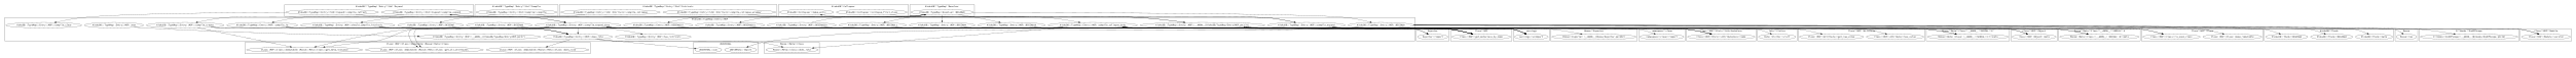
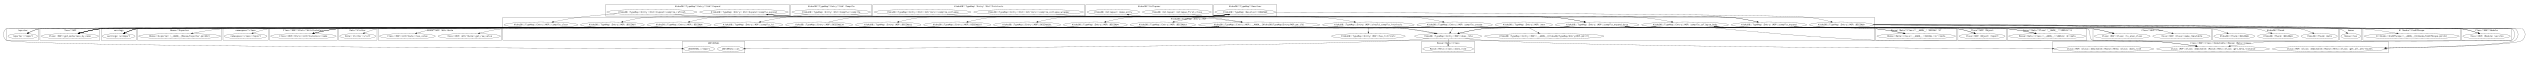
  digraph {
    fontname="Source Code Pro"
    node [fontname="Source Code Pro"]
    edge [fontname="Source Code Pro"]
    "KiokuDB::TypeMap::Entry::Std::Expand::compile_expand"
    "KiokuDB::TypeMap::Entry::Std::Expand::compile_refresh"
    "Class::MOP::Module::version"
    "Class::MOP::Class::Immutable::Moose::Meta::Class::does_role"
    "Class::MOP::Class::Immutable::Moose::Meta::Class::get_all_attributes"
    "Class::MOP::Class::Immutable::Moose::Meta::Class::get_meta_instance"
    "UNIVERSAL::import"
    "UNIVERSAL::can"
    "Moose::Meta::Class::does_role"
    "namespace::clean::import"
    "warnings::unimport"
    "KiokuDB::TypeMap::Entry::Std::Compile::compile"
    "Class::MOP::Class::is_anon_class"
    "Class::MOP::Class::make_immutable"
    "KiokuDB::Thunk::meta"
    "KiokuDB::Thunk::BEGIN@4"
    "KiokuDB::Thunk::BEGIN@6"
    "Class::MOP::Mixin::AttributeCore::name"
    "Moose::has"
    "Moose::Meta::Class::__ANON__::SERIAL::17::meta"
    "Data::Visitor::visit"
    "Exporter::import"
    "KiokuDB::TypeMap::Entry::Std::Intrinsic::compile_collapse_wrapper"
    "KiokuDB::TypeMap::Entry::Std::Intrinsic::compile_collapse"
    "KiokuDB::Collapser::collapse_first_class"
    "KiokuDB::Collapser::make_entry"
    "KiokuDB::TypeMap::Entry::MOP::BEGIN@6"
    "KiokuDB::TypeMap::Entry::MOP::should_compile_intrinsic"
    "KiokuDB::TypeMap::Entry::MOP::BEGIN@287"
    "KiokuDB::TypeMap::Entry::MOP::BEGIN@11"
    "KiokuDB::TypeMap::Entry::MOP::BEGIN@4"
    "KiokuDB::TypeMap::Entry::MOP::compile_clear"
    "KiokuDB::TypeMap::Entry::MOP::does_role"
    "KiokuDB::TypeMap::Entry::MOP::BEGIN@19"
    "KiokuDB::TypeMap::Entry::MOP::BEGIN@239"
    "KiokuDB::TypeMap::Entry::MOP::__ANON__[KiokuDB/TypeMap/Entry/MOP.pm:179]"
    "KiokuDB::TypeMap::Entry::MOP::compile_expand_data"
    "KiokuDB::TypeMap::Entry::MOP::BEGIN@9"
    "KiokuDB::TypeMap::Entry::MOP::__ANON__[KiokuDB/TypeMap/Entry/MOP.pm:37]"
    "KiokuDB::TypeMap::Entry::MOP::compile_expand"
    "KiokuDB::TypeMap::Entry::MOP::compile_collapse_body"
    "KiokuDB::TypeMap::Entry::MOP::new"
    "KiokuDB::TypeMap::Entry::MOP::has_intrinsic"
    "KiokuDB::TypeMap::Entry::MOP::BEGIN@261"
    "KiokuDB::TypeMap::Entry::MOP::compile_create"
    "KiokuDB::TypeMap::Entry::MOP::BEGIN@7"
    "KiokuDB::TypeMap::Entry::MOP::compile_id"
    "Class::MOP::Attribute::has_value"
    "Class::MOP::Attribute::get_raw_value"
    "Moose::Exporter::__ANON__[Moose/Exporter.pm:492]"
    "B::Hooks::EndOfScope::__ANON__[B/Hooks/EndOfScope.pm:26]"
    "KiokuDB::TypeMap::Resolver::BEGIN@9"
-   "Class::MOP::Object::meta"
+   "Class::MOP::Object::meta" [label="Class::MOP::Object::import"]
    "Class::MOP::get_metaclass_by_name"
    "Moose::Meta::Class::__ANON__::SERIAL::8::meta"
    subgraph cluster_1 {
      label="KiokuDB::TypeMap::Entry::Std::Expand"
      "KiokuDB::TypeMap::Entry::Std::Expand::compile_expand"
      "KiokuDB::TypeMap::Entry::Std::Expand::compile_refresh"
    }
    subgraph cluster_2 {
      label="Class::MOP::Module"
      "Class::MOP::Module::version"
    }
    subgraph cluster_3 {
      label="Class::MOP::Class::Immutable::Moose::Meta::Class"
      "Class::MOP::Class::Immutable::Moose::Meta::Class::does_role"
      "Class::MOP::Class::Immutable::Moose::Meta::Class::get_all_attributes"
      "Class::MOP::Class::Immutable::Moose::Meta::Class::get_meta_instance"
    }
    subgraph cluster_4 {
      label=UNIVERSAL
      "UNIVERSAL::import"
      "UNIVERSAL::can"
    }
    subgraph cluster_5 {
      label="Moose::Meta::Class"
      "Moose::Meta::Class::does_role"
    }
    subgraph cluster_6 {
      label="namespace::clean"
      "namespace::clean::import"
    }
    subgraph cluster_7 {
      label=warnings
      "warnings::unimport"
    }
    subgraph cluster_8 {
      label="KiokuDB::TypeMap::Entry::Std::Compile"
      "KiokuDB::TypeMap::Entry::Std::Compile::compile"
    }
    subgraph cluster_9 {
      label="Class::MOP::Class"
      "Class::MOP::Class::is_anon_class"
      "Class::MOP::Class::make_immutable"
    }
    subgraph cluster_10 {
      label="KiokuDB::Thunk"
      "KiokuDB::Thunk::meta"
      "KiokuDB::Thunk::BEGIN@4"
      "KiokuDB::Thunk::BEGIN@6"
    }
    subgraph cluster_11 {
      label="Class::MOP::Mixin::AttributeCore"
      "Class::MOP::Mixin::AttributeCore::name"
    }
    subgraph cluster_12 {
      label=Moose
      "Moose::has"
    }
    subgraph cluster_13 {
      label="Moose::Meta::Class::__ANON__::SERIAL::17"
      "Moose::Meta::Class::__ANON__::SERIAL::17::meta"
    }
    subgraph cluster_14 {
      label="Data::Visitor"
      "Data::Visitor::visit"
    }
    subgraph cluster_15 {
      label=Exporter
      "Exporter::import"
    }
    subgraph cluster_16 {
      label="KiokuDB::TypeMap::Entry::Std::Intrinsic"
      "KiokuDB::TypeMap::Entry::Std::Intrinsic::compile_collapse_wrapper"
      "KiokuDB::TypeMap::Entry::Std::Intrinsic::compile_collapse"
    }
    subgraph cluster_17 {
      label="KiokuDB::Collapser"
      "KiokuDB::Collapser::collapse_first_class"
      "KiokuDB::Collapser::make_entry"
    }
    subgraph cluster_18 {
      label="KiokuDB::TypeMap::Entry::MOP"
      "KiokuDB::TypeMap::Entry::MOP::BEGIN@6"
      "KiokuDB::TypeMap::Entry::MOP::should_compile_intrinsic"
      "KiokuDB::TypeMap::Entry::MOP::BEGIN@287"
      "KiokuDB::TypeMap::Entry::MOP::BEGIN@11"
      "KiokuDB::TypeMap::Entry::MOP::BEGIN@4"
      "KiokuDB::TypeMap::Entry::MOP::compile_clear"
      "KiokuDB::TypeMap::Entry::MOP::does_role"
      "KiokuDB::TypeMap::Entry::MOP::BEGIN@19"
      "KiokuDB::TypeMap::Entry::MOP::BEGIN@239"
      "KiokuDB::TypeMap::Entry::MOP::__ANON__[KiokuDB/TypeMap/Entry/MOP.pm:179]"
      "KiokuDB::TypeMap::Entry::MOP::compile_expand_data"
      "KiokuDB::TypeMap::Entry::MOP::BEGIN@9"
      "KiokuDB::TypeMap::Entry::MOP::__ANON__[KiokuDB/TypeMap/Entry/MOP.pm:37]"
      "KiokuDB::TypeMap::Entry::MOP::compile_expand"
      "KiokuDB::TypeMap::Entry::MOP::compile_collapse_body"
      "KiokuDB::TypeMap::Entry::MOP::new"
      "KiokuDB::TypeMap::Entry::MOP::has_intrinsic"
      "KiokuDB::TypeMap::Entry::MOP::BEGIN@261"
      "KiokuDB::TypeMap::Entry::MOP::compile_create"
      "KiokuDB::TypeMap::Entry::MOP::BEGIN@7"
      "KiokuDB::TypeMap::Entry::MOP::compile_id"
    }
    subgraph cluster_19 {
      label="Class::MOP::Attribute"
      "Class::MOP::Attribute::has_value"
      "Class::MOP::Attribute::get_raw_value"
    }
    subgraph cluster_20 {
      label="Moose::Exporter"
      "Moose::Exporter::__ANON__[Moose/Exporter.pm:492]"
    }
    subgraph cluster_21 {
      label="B::Hooks::EndOfScope"
      "B::Hooks::EndOfScope::__ANON__[B/Hooks/EndOfScope.pm:26]"
    }
    subgraph cluster_22 {
      label="KiokuDB::TypeMap::Resolver"
      "KiokuDB::TypeMap::Resolver::BEGIN@9"
    }
    subgraph cluster_23 {
      label="Class::MOP::Object"
      "Class::MOP::Object::meta"
    }
    subgraph cluster_24 {
      label="Class::MOP"
      "Class::MOP::get_metaclass_by_name"
    }
    subgraph cluster_25 {
      label="Moose::Meta::Class::__ANON__::SERIAL::8"
      "Moose::Meta::Class::__ANON__::SERIAL::8::meta"
    }
    "KiokuDB::TypeMap::Entry::Std::Expand::compile_expand" -> "KiokuDB::TypeMap::Entry::MOP::compile_expand_data"
    "KiokuDB::TypeMap::Entry::Std::Expand::compile_expand" -> "KiokuDB::TypeMap::Entry::MOP::compile_create"
    "KiokuDB::TypeMap::Entry::Std::Expand::compile_refresh" -> "KiokuDB::TypeMap::Entry::MOP::compile_clear"
    "KiokuDB::TypeMap::Entry::Std::Expand::compile_refresh" -> "KiokuDB::TypeMap::Entry::MOP::compile_expand_data"
    "KiokuDB::TypeMap::Entry::Std::Compile::compile" -> "KiokuDB::TypeMap::Entry::MOP::compile_expand"
    "KiokuDB::TypeMap::Entry::Std::Compile::compile" -> "KiokuDB::TypeMap::Entry::MOP::compile_id"
    "KiokuDB::TypeMap::Entry::Std::Intrinsic::compile_collapse_wrapper" -> "KiokuDB::TypeMap::Entry::MOP::compile_collapse_body"
    "KiokuDB::TypeMap::Entry::Std::Intrinsic::compile_collapse" -> "KiokuDB::TypeMap::Entry::MOP::should_compile_intrinsic"
    "KiokuDB::Collapser::collapse_first_class" -> "KiokuDB::TypeMap::Entry::MOP::__ANON__[KiokuDB/TypeMap/Entry/MOP.pm:179]"
    "KiokuDB::TypeMap::Entry::MOP::BEGIN@6" -> "Exporter::import"
    "KiokuDB::TypeMap::Entry::MOP::should_compile_intrinsic" -> "KiokuDB::TypeMap::Entry::MOP::does_role"
    "KiokuDB::TypeMap::Entry::MOP::should_compile_intrinsic" -> "KiokuDB::TypeMap::Entry::MOP::has_intrinsic"
    "KiokuDB::TypeMap::Entry::MOP::should_compile_intrinsic" -> "Class::MOP::get_metaclass_by_name"
    "KiokuDB::TypeMap::Entry::MOP::BEGIN@287" -> "warnings::unimport"
    "KiokuDB::TypeMap::Entry::MOP::BEGIN@11" -> "warnings::unimport"
    "KiokuDB::TypeMap::Entry::MOP::BEGIN@4" -> "Moose::Exporter::__ANON__[Moose/Exporter.pm:492]"
    "KiokuDB::TypeMap::Entry::MOP::does_role" -> "Class::MOP::Class::Immutable::Moose::Meta::Class::does_role"
    "KiokuDB::TypeMap::Entry::MOP::does_role" -> "UNIVERSAL::can"
    "KiokuDB::TypeMap::Entry::MOP::does_role" -> "Moose::Meta::Class::does_role"
    "KiokuDB::TypeMap::Entry::MOP::BEGIN@19" -> "namespace::clean::import"
    "KiokuDB::TypeMap::Entry::MOP::BEGIN@239" -> "warnings::unimport"
    "KiokuDB::TypeMap::Entry::MOP::BEGIN@239" -> "KiokuDB::TypeMap::Resolver::BEGIN@9"
    "KiokuDB::TypeMap::Entry::MOP::__ANON__[KiokuDB/TypeMap/Entry/MOP.pm:179]" -> "Class::MOP::Mixin::AttributeCore::name"
    "KiokuDB::TypeMap::Entry::MOP::__ANON__[KiokuDB/TypeMap/Entry/MOP.pm:179]" -> "Data::Visitor::visit"
    "KiokuDB::TypeMap::Entry::MOP::__ANON__[KiokuDB/TypeMap/Entry/MOP.pm:179]" -> "KiokuDB::Collapser::make_entry"
    "KiokuDB::TypeMap::Entry::MOP::__ANON__[KiokuDB/TypeMap/Entry/MOP.pm:179]" -> "Class::MOP::Attribute::has_value"
    "KiokuDB::TypeMap::Entry::MOP::__ANON__[KiokuDB/TypeMap/Entry/MOP.pm:179]" -> "Class::MOP::Attribute::get_raw_value"
    "KiokuDB::TypeMap::Entry::MOP::compile_expand_data" -> "Class::MOP::Class::Immutable::Moose::Meta::Class::get_all_attributes"
    "KiokuDB::TypeMap::Entry::MOP::compile_expand_data" -> "Class::MOP::Class::Immutable::Moose::Meta::Class::get_meta_instance"
    "KiokuDB::TypeMap::Entry::MOP::compile_expand_data" -> "Class::MOP::Mixin::AttributeCore::name"
    "KiokuDB::TypeMap::Entry::MOP::compile_expand_data" -> "Moose::Meta::Class::__ANON__::SERIAL::17::meta"
    "KiokuDB::TypeMap::Entry::MOP::compile_expand_data" -> "KiokuDB::TypeMap::Entry::MOP::does_role"
    "KiokuDB::TypeMap::Entry::MOP::compile_expand_data" -> "Class::MOP::Object::meta"
    "KiokuDB::TypeMap::Entry::MOP::compile_expand_data" -> "Class::MOP::get_metaclass_by_name"
    "KiokuDB::TypeMap::Entry::MOP::compile_expand_data" -> "Moose::Meta::Class::__ANON__::SERIAL::8::meta"
    "KiokuDB::TypeMap::Entry::MOP::BEGIN@9" -> "UNIVERSAL::import"
    "KiokuDB::TypeMap::Entry::MOP::BEGIN@9" -> "Class::MOP::Class::make_immutable"
    "KiokuDB::TypeMap::Entry::MOP::BEGIN@9" -> "KiokuDB::Thunk::meta"
    "KiokuDB::TypeMap::Entry::MOP::BEGIN@9" -> "KiokuDB::Thunk::BEGIN@4"
    "KiokuDB::TypeMap::Entry::MOP::BEGIN@9" -> "KiokuDB::Thunk::BEGIN@6"
    "KiokuDB::TypeMap::Entry::MOP::BEGIN@9" -> "Moose::has"
    "KiokuDB::TypeMap::Entry::MOP::BEGIN@9" -> "B::Hooks::EndOfScope::__ANON__[B/Hooks/EndOfScope.pm:26]"
    "KiokuDB::TypeMap::Entry::MOP::compile_expand" -> "KiokuDB::TypeMap::Entry::Std::Expand::compile_expand"
    "KiokuDB::TypeMap::Entry::MOP::compile_expand" -> "Class::MOP::Module::version"
    "KiokuDB::TypeMap::Entry::MOP::compile_expand" -> "Class::MOP::Class::is_anon_class"
    "KiokuDB::TypeMap::Entry::MOP::compile_expand" -> "Class::MOP::get_metaclass_by_name"
    "KiokuDB::TypeMap::Entry::MOP::compile_collapse_body" -> "Class::MOP::Module::version"
    "KiokuDB::TypeMap::Entry::MOP::compile_collapse_body" -> "Class::MOP::Class::Immutable::Moose::Meta::Class::get_all_attributes"
    "KiokuDB::TypeMap::Entry::MOP::compile_collapse_body" -> "Class::MOP::Class::Immutable::Moose::Meta::Class::get_meta_instance"
    "KiokuDB::TypeMap::Entry::MOP::compile_collapse_body" -> "Class::MOP::Class::is_anon_class"
    "KiokuDB::TypeMap::Entry::MOP::compile_collapse_body" -> "Class::MOP::Mixin::AttributeCore::name"
    "KiokuDB::TypeMap::Entry::MOP::compile_collapse_body" -> "Moose::Meta::Class::__ANON__::SERIAL::17::meta"
-   "KiokuDB::TypeMap::Entry::MOP::compile_collapse_body" -> "Moose::Meta::Class::does_role"
+   "KiokuDB::TypeMap::Entry::MOP::compile_collapse_body" -> "KiokuDB::TypeMap::Entry::MOP::does_role"
    "KiokuDB::TypeMap::Entry::MOP::compile_collapse_body" -> "Class::MOP::Object::meta"
    "KiokuDB::TypeMap::Entry::MOP::compile_collapse_body" -> "Class::MOP::get_metaclass_by_name"
    "KiokuDB::TypeMap::Entry::MOP::compile_collapse_body" -> "Moose::Meta::Class::__ANON__::SERIAL::8::meta"
    "KiokuDB::TypeMap::Entry::MOP::new" -> "KiokuDB::TypeMap::Entry::MOP::__ANON__[KiokuDB/TypeMap/Entry/MOP.pm:37]"
    "KiokuDB::TypeMap::Entry::MOP::BEGIN@261" -> "warnings::unimport"
    "KiokuDB::TypeMap::Entry::MOP::compile_create" -> "Class::MOP::Class::Immutable::Moose::Meta::Class::get_meta_instance"
    "KiokuDB::TypeMap::Entry::MOP::compile_create" -> "KiokuDB::TypeMap::Entry::MOP::does_role"
    "KiokuDB::TypeMap::Entry::MOP::compile_create" -> "Class::MOP::get_metaclass_by_name"
    "KiokuDB::TypeMap::Entry::MOP::BEGIN@7" -> "Exporter::import"
    "KiokuDB::TypeMap::Entry::MOP::compile_id" -> "KiokuDB::TypeMap::Entry::MOP::does_role"
    "KiokuDB::TypeMap::Entry::MOP::compile_id" -> "Class::MOP::get_metaclass_by_name"
+   "KiokuDB::TypeMap::Resolver::BEGIN@9" -> "KiokuDB::TypeMap::Entry::MOP::BEGIN@6"
    "KiokuDB::TypeMap::Resolver::BEGIN@9" -> "KiokuDB::TypeMap::Entry::MOP::BEGIN@287"
    "KiokuDB::TypeMap::Resolver::BEGIN@9" -> "KiokuDB::TypeMap::Entry::MOP::BEGIN@11"
    "KiokuDB::TypeMap::Resolver::BEGIN@9" -> "KiokuDB::TypeMap::Entry::MOP::BEGIN@4"
    "KiokuDB::TypeMap::Resolver::BEGIN@9" -> "KiokuDB::TypeMap::Entry::MOP::BEGIN@19"
    "KiokuDB::TypeMap::Resolver::BEGIN@9" -> "KiokuDB::TypeMap::Entry::MOP::BEGIN@9"
    "KiokuDB::TypeMap::Resolver::BEGIN@9" -> "KiokuDB::TypeMap::Entry::MOP::BEGIN@261"
    "KiokuDB::TypeMap::Resolver::BEGIN@9" -> "KiokuDB::TypeMap::Entry::MOP::BEGIN@7"
  }
